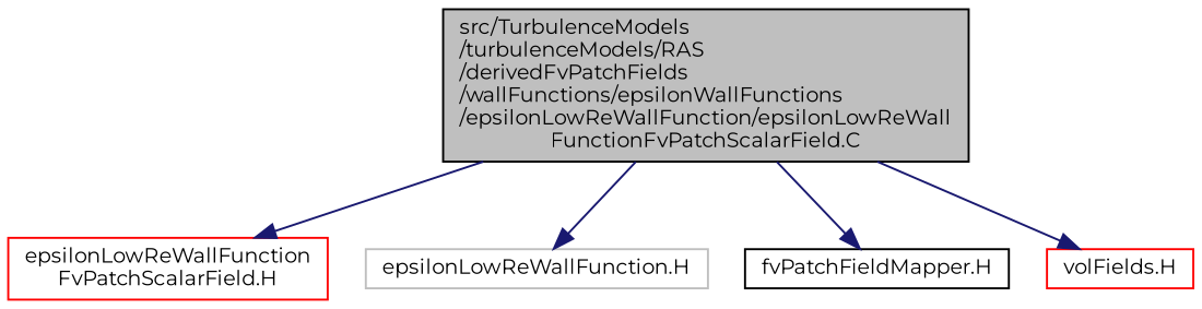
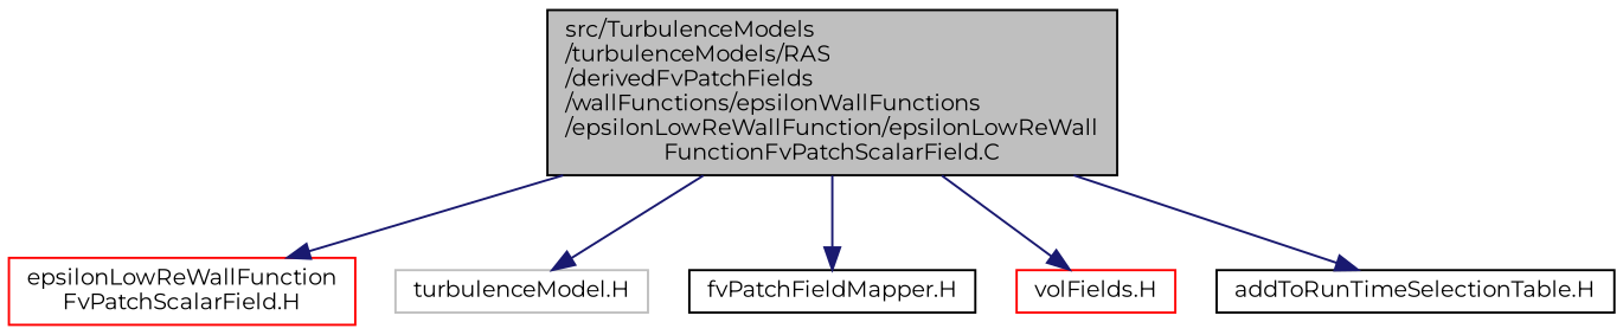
  digraph {
    fontname=Montserrat
    node [color=black fontname=Montserrat fontsize=10 shape=record]
    edge [color=midnightblue fontname=Montserrat fontsize=10 labelfontname=FreeSans labelfontsize=10 style=solid]
    n1 [fillcolor=grey75 fontcolor=black height=0.2 label="src/TurbulenceModels\l/turbulenceModels/RAS\l/derivedFvPatchFields\l/wallFunctions/epsilonWallFunctions\l/epsilonLowReWallFunction/epsilonLowReWall\lFunctionFvPatchScalarField.C" style=filled width=0.4]
    n2 [color=red height=0.2 label="epsilonLowReWallFunction\lFvPatchScalarField.H" width=0.4]
-   n3 [color=grey75 height=0.2 label="epsilonLowReWallFunction.H" width=0.4]
+   n3 [color=grey75 height=0.2 label="turbulenceModel.H" width=0.4]
    n4 [height=0.2 label="fvPatchFieldMapper.H" width=0.4]
    n5 [color=red height=0.2 label="volFields.H" width=0.4]
+   n6 [height=0.2 label="addToRunTimeSelectionTable.H" width=0.4]
    n1 -> n2
    n1 -> n3
    n1 -> n4
    n1 -> n5
+   n1 -> n6
  }
